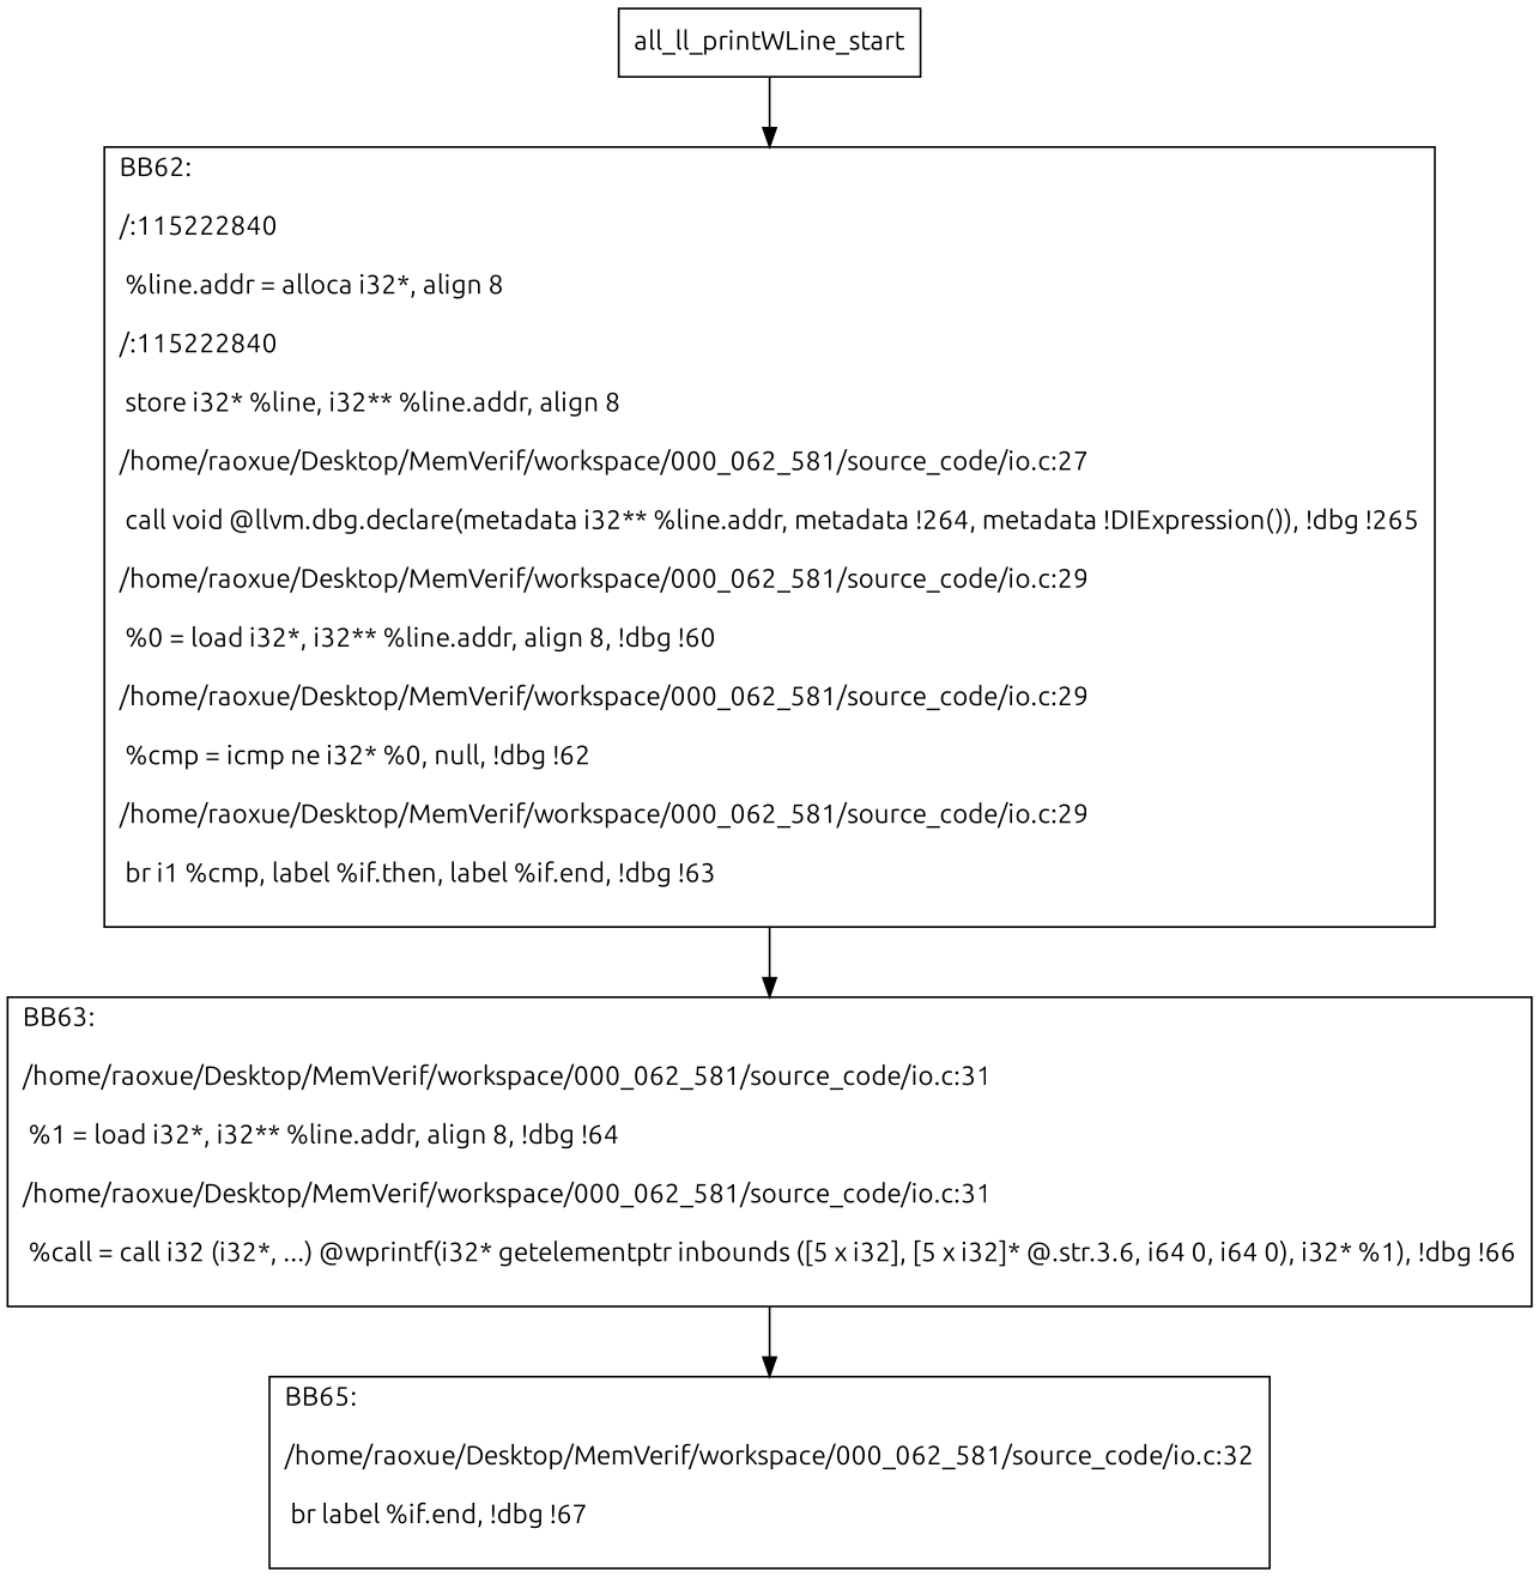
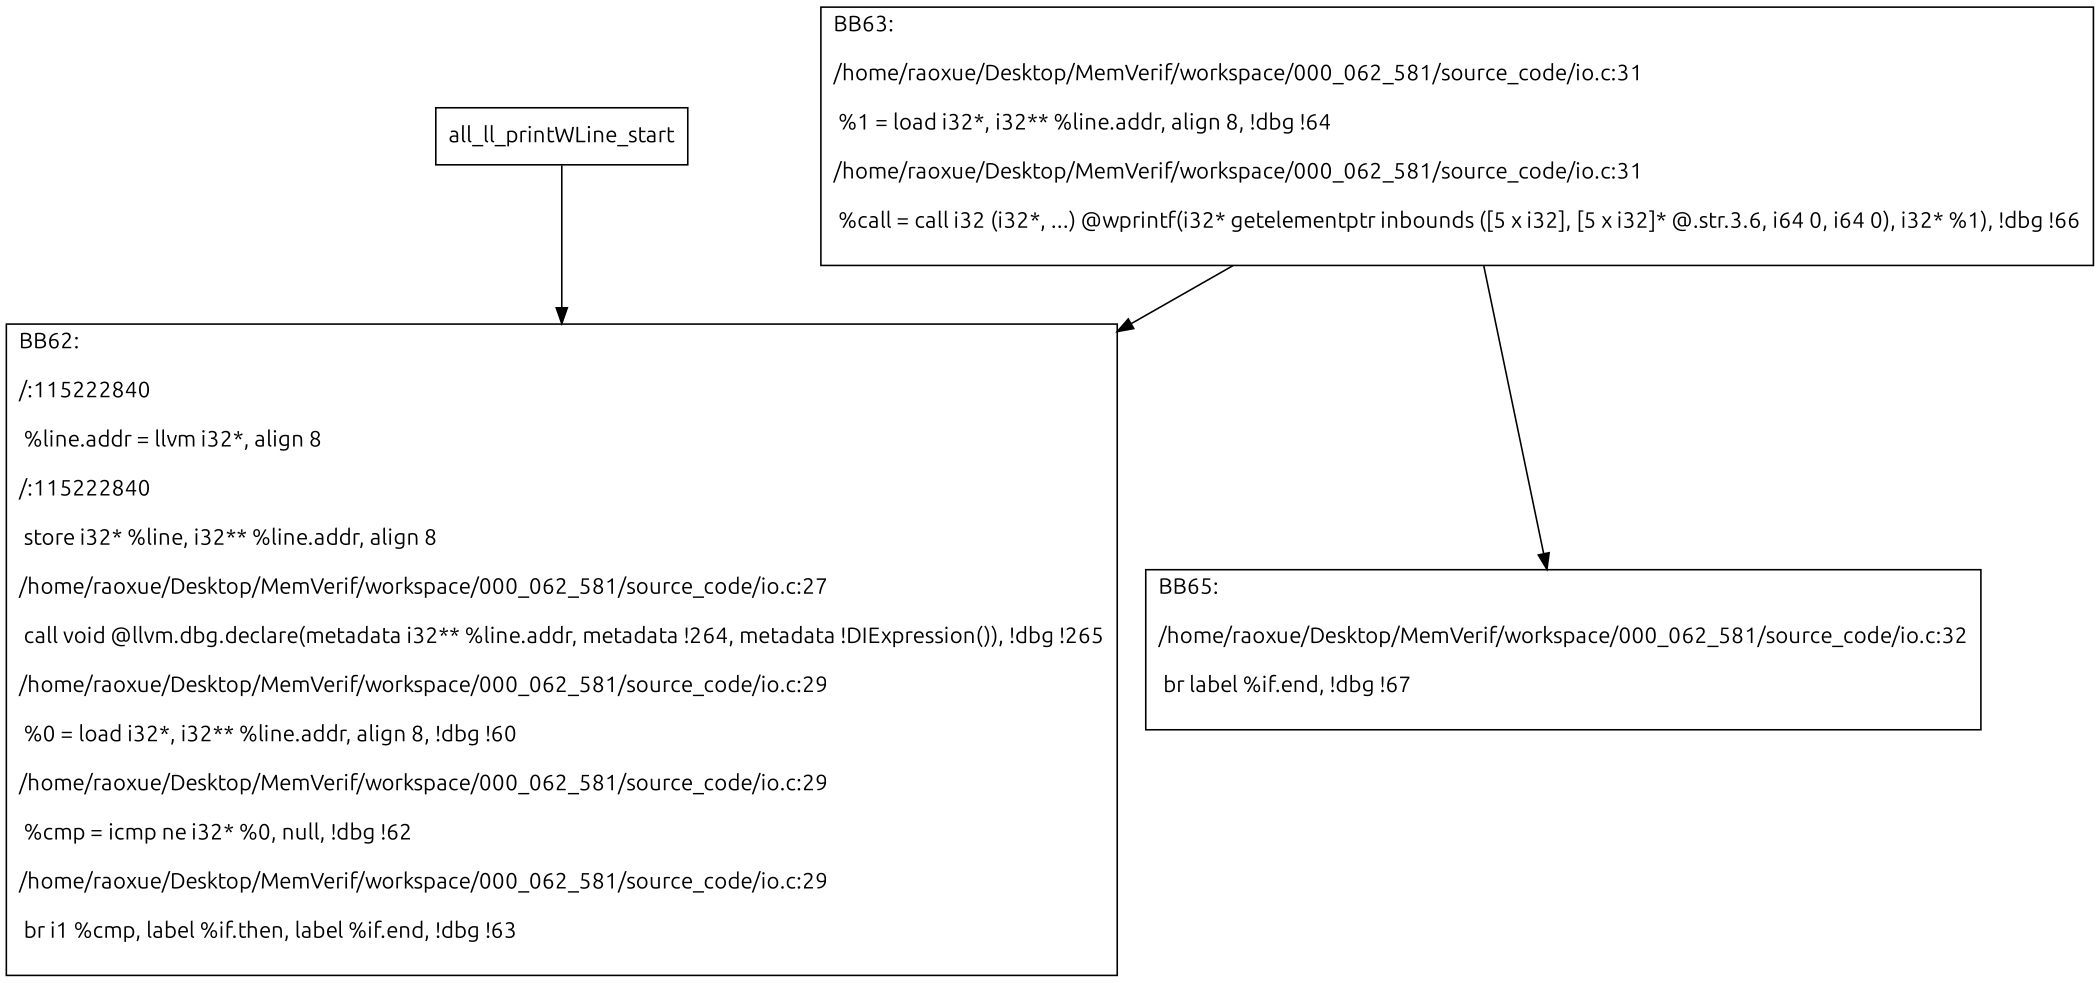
  digraph {
    fontname=Ubuntu
    node [fontname=Ubuntu shape=record]
    edge [fontname=Ubuntu]
    n1 [label="{all_ll_printWLine_start}"]
-   n2 [label="{BB62:\l\l/:115222840\l\n  %line.addr = alloca i32*, align 8\l\n/:115222840\l\n  store i32* %line, i32** %line.addr, align 8\l\n/home/raoxue/Desktop/MemVerif/workspace/000_062_581/source_code/io.c:27\l\n  call void @llvm.dbg.declare(metadata i32** %line.addr, metadata !264, metadata !DIExpression()), !dbg !265\l\n/home/raoxue/Desktop/MemVerif/workspace/000_062_581/source_code/io.c:29\l\n  %0 = load i32*, i32** %line.addr, align 8, !dbg !60\l\n/home/raoxue/Desktop/MemVerif/workspace/000_062_581/source_code/io.c:29\l\n  %cmp = icmp ne i32* %0, null, !dbg !62\l\n/home/raoxue/Desktop/MemVerif/workspace/000_062_581/source_code/io.c:29\l\n  br i1 %cmp, label %if.then, label %if.end, !dbg !63\l\n}"]
+   n2 [label="{BB62:\l\l/:115222840\l\n  %line.addr = llvm i32*, align 8\l\n/:115222840\l\n  store i32* %line, i32** %line.addr, align 8\l\n/home/raoxue/Desktop/MemVerif/workspace/000_062_581/source_code/io.c:27\l\n  call void @llvm.dbg.declare(metadata i32** %line.addr, metadata !264, metadata !DIExpression()), !dbg !265\l\n/home/raoxue/Desktop/MemVerif/workspace/000_062_581/source_code/io.c:29\l\n  %0 = load i32*, i32** %line.addr, align 8, !dbg !60\l\n/home/raoxue/Desktop/MemVerif/workspace/000_062_581/source_code/io.c:29\l\n  %cmp = icmp ne i32* %0, null, !dbg !62\l\n/home/raoxue/Desktop/MemVerif/workspace/000_062_581/source_code/io.c:29\l\n  br i1 %cmp, label %if.then, label %if.end, !dbg !63\l\n}"]
    n3 [label="{BB63:\l\l/home/raoxue/Desktop/MemVerif/workspace/000_062_581/source_code/io.c:31\l\n  %1 = load i32*, i32** %line.addr, align 8, !dbg !64\l\n/home/raoxue/Desktop/MemVerif/workspace/000_062_581/source_code/io.c:31\l\n  %call = call i32 (i32*, ...) @wprintf(i32* getelementptr inbounds ([5 x i32], [5 x i32]* @.str.3.6, i64 0, i64 0), i32* %1), !dbg !66\l\n}"]
    n4 [label="{BB65:\l\l/home/raoxue/Desktop/MemVerif/workspace/000_062_581/source_code/io.c:32\l\n  br label %if.end, !dbg !67\l\n}"]
    n1 -> n2
-   n2 -> n3
+   n3 -> n2
    n3 -> n4
  }
